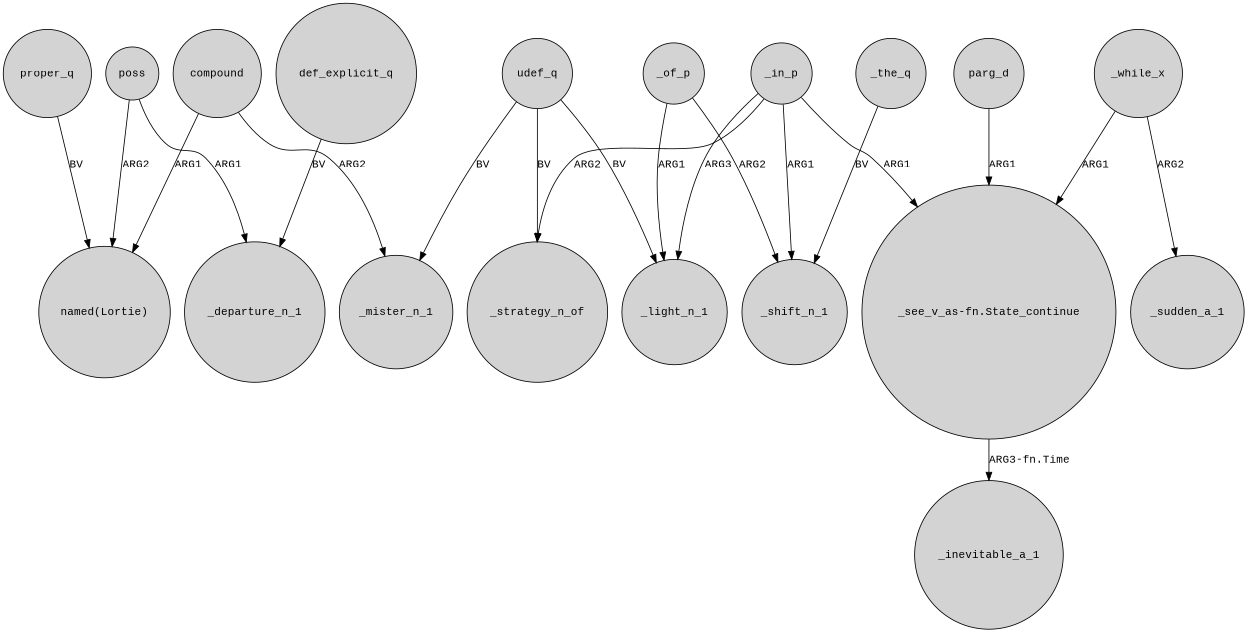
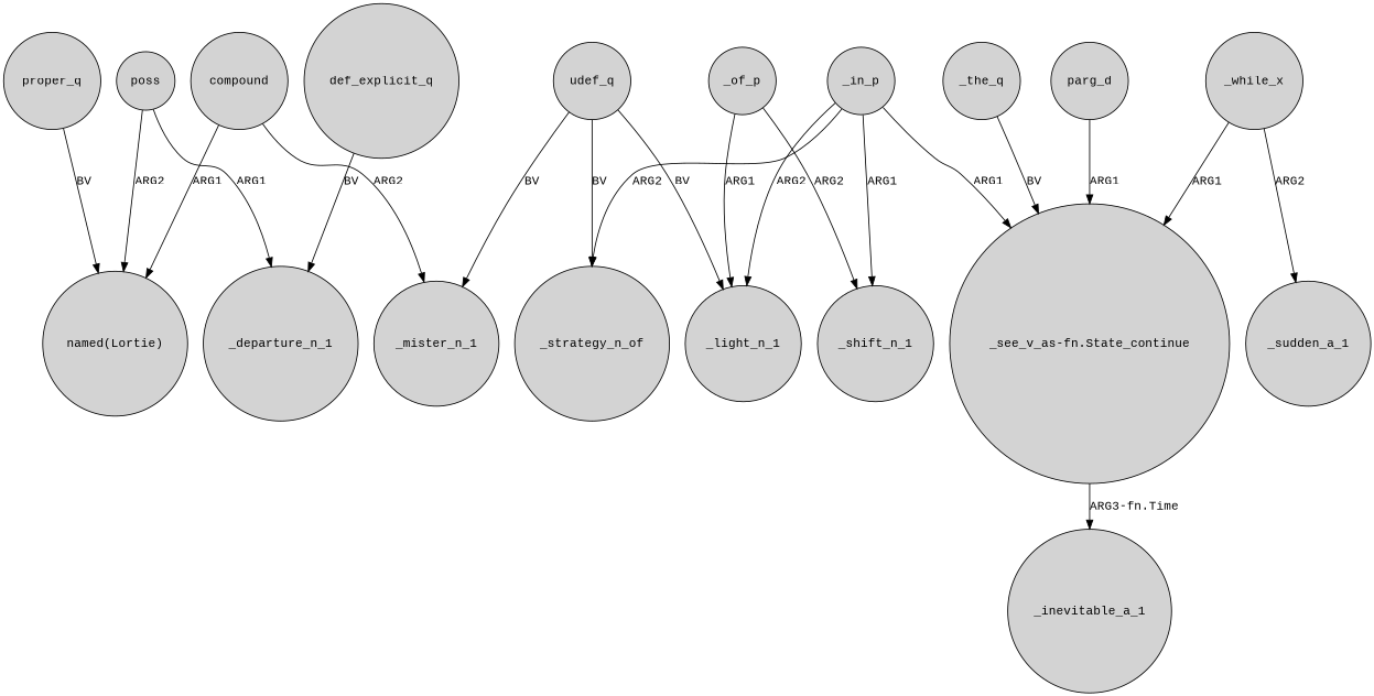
  digraph {
    fontname="Liberation Mono"
    node [fontname="Liberation Mono" shape=circle style=filled]
    edge [fontname="Liberation Mono"]
    _of_p
    _light_n_1
    _shift_n_1
    compound
    _mister_n_1
    "named(Lortie)"
    udef_q
    _strategy_n_of
    _in_p
    "_see_v_as-fn.State_continue"
    _inevitable_a_1
    proper_q
    poss
    _departure_n_1
    parg_d
    _while_x
    _sudden_a_1
    def_explicit_q
    _the_q
    _of_p -> _light_n_1 [label=ARG1]
    _of_p -> _shift_n_1 [label=ARG2]
    compound -> _mister_n_1 [label=ARG2]
    compound -> "named(Lortie)" [label=ARG1]
    udef_q -> _light_n_1 [label=BV]
    udef_q -> _mister_n_1 [label=BV]
    udef_q -> _strategy_n_of [label=BV]
-   _in_p -> _light_n_1 [label=ARG3]
+   _in_p -> _light_n_1 [label=ARG2]
    _in_p -> _shift_n_1 [label=ARG1]
    _in_p -> _strategy_n_of [label=ARG2]
    _in_p -> "_see_v_as-fn.State_continue" [label=ARG1]
    "_see_v_as-fn.State_continue" -> _inevitable_a_1 [label="ARG3-fn.Time"]
    proper_q -> "named(Lortie)" [label=BV]
    poss -> "named(Lortie)" [label=ARG2]
    poss -> _departure_n_1 [label=ARG1]
    parg_d -> "_see_v_as-fn.State_continue" [label=ARG1]
    _while_x -> "_see_v_as-fn.State_continue" [label=ARG1]
    _while_x -> _sudden_a_1 [label=ARG2]
    def_explicit_q -> _departure_n_1 [label=BV]
-   _the_q -> _shift_n_1 [label=BV]
+   _the_q -> "_see_v_as-fn.State_continue" [label=BV]
  }
